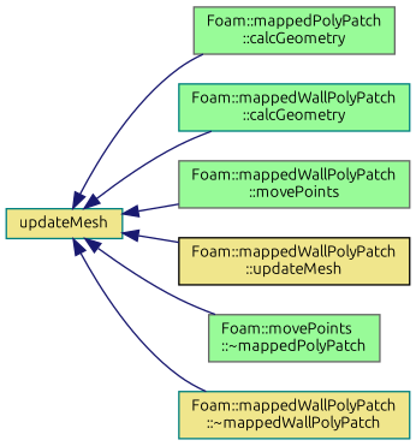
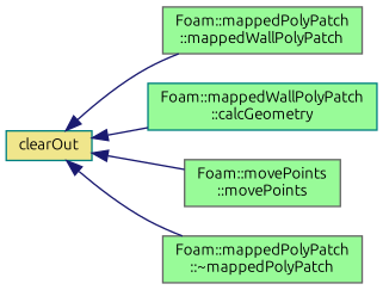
  digraph {
    fontname=Ubuntu
    rankdir=LR
    node [color=teal fillcolor=palegreen fontname=Ubuntu fontsize=10 shape=record style=filled]
    edge [color=midnightblue dir=back fontname=Ubuntu fontsize=10 labelfontname=FreeSans labelfontsize=10 style=solid]
-   n1 [fillcolor=khaki fontcolor=black height=0.2 label=updateMesh width=0.4]
-   n2 [color=gray40 height=0.2 label="Foam::mappedPolyPatch\l::calcGeometry" width=0.4]
+   n1 [fillcolor=khaki fontcolor=black height=0.2 label=clearOut width=0.4]
+   n2 [color=gray40 height=0.2 label="Foam::mappedPolyPatch\l::mappedWallPolyPatch" width=0.4]
    n3 [height=0.2 label="Foam::mappedWallPolyPatch\l::calcGeometry" width=0.4]
-   n4 [color=gray40 height=0.2 label="Foam::mappedWallPolyPatch\l::movePoints" width=0.4]
-   n5 [color=black fillcolor=khaki height=0.2 label="Foam::mappedWallPolyPatch\l::updateMesh" width=0.4]
-   n6 [color=gray40 height=0.2 label="Foam::movePoints\l::~mappedPolyPatch" width=0.4]
-   n7 [fillcolor=khaki height=0.2 label="Foam::mappedWallPolyPatch\l::~mappedWallPolyPatch" width=0.4]
+   n4 [color=gray40 height=0.2 label="Foam::movePoints\l::movePoints" width=0.4]
+   n6 [color=gray40 height=0.2 label="Foam::mappedPolyPatch\l::~mappedPolyPatch" width=0.4]
    n1 -> n2
    n1 -> n3
    n1 -> n4
-   n1 -> n5
    n1 -> n6
-   n1 -> n7
  }
